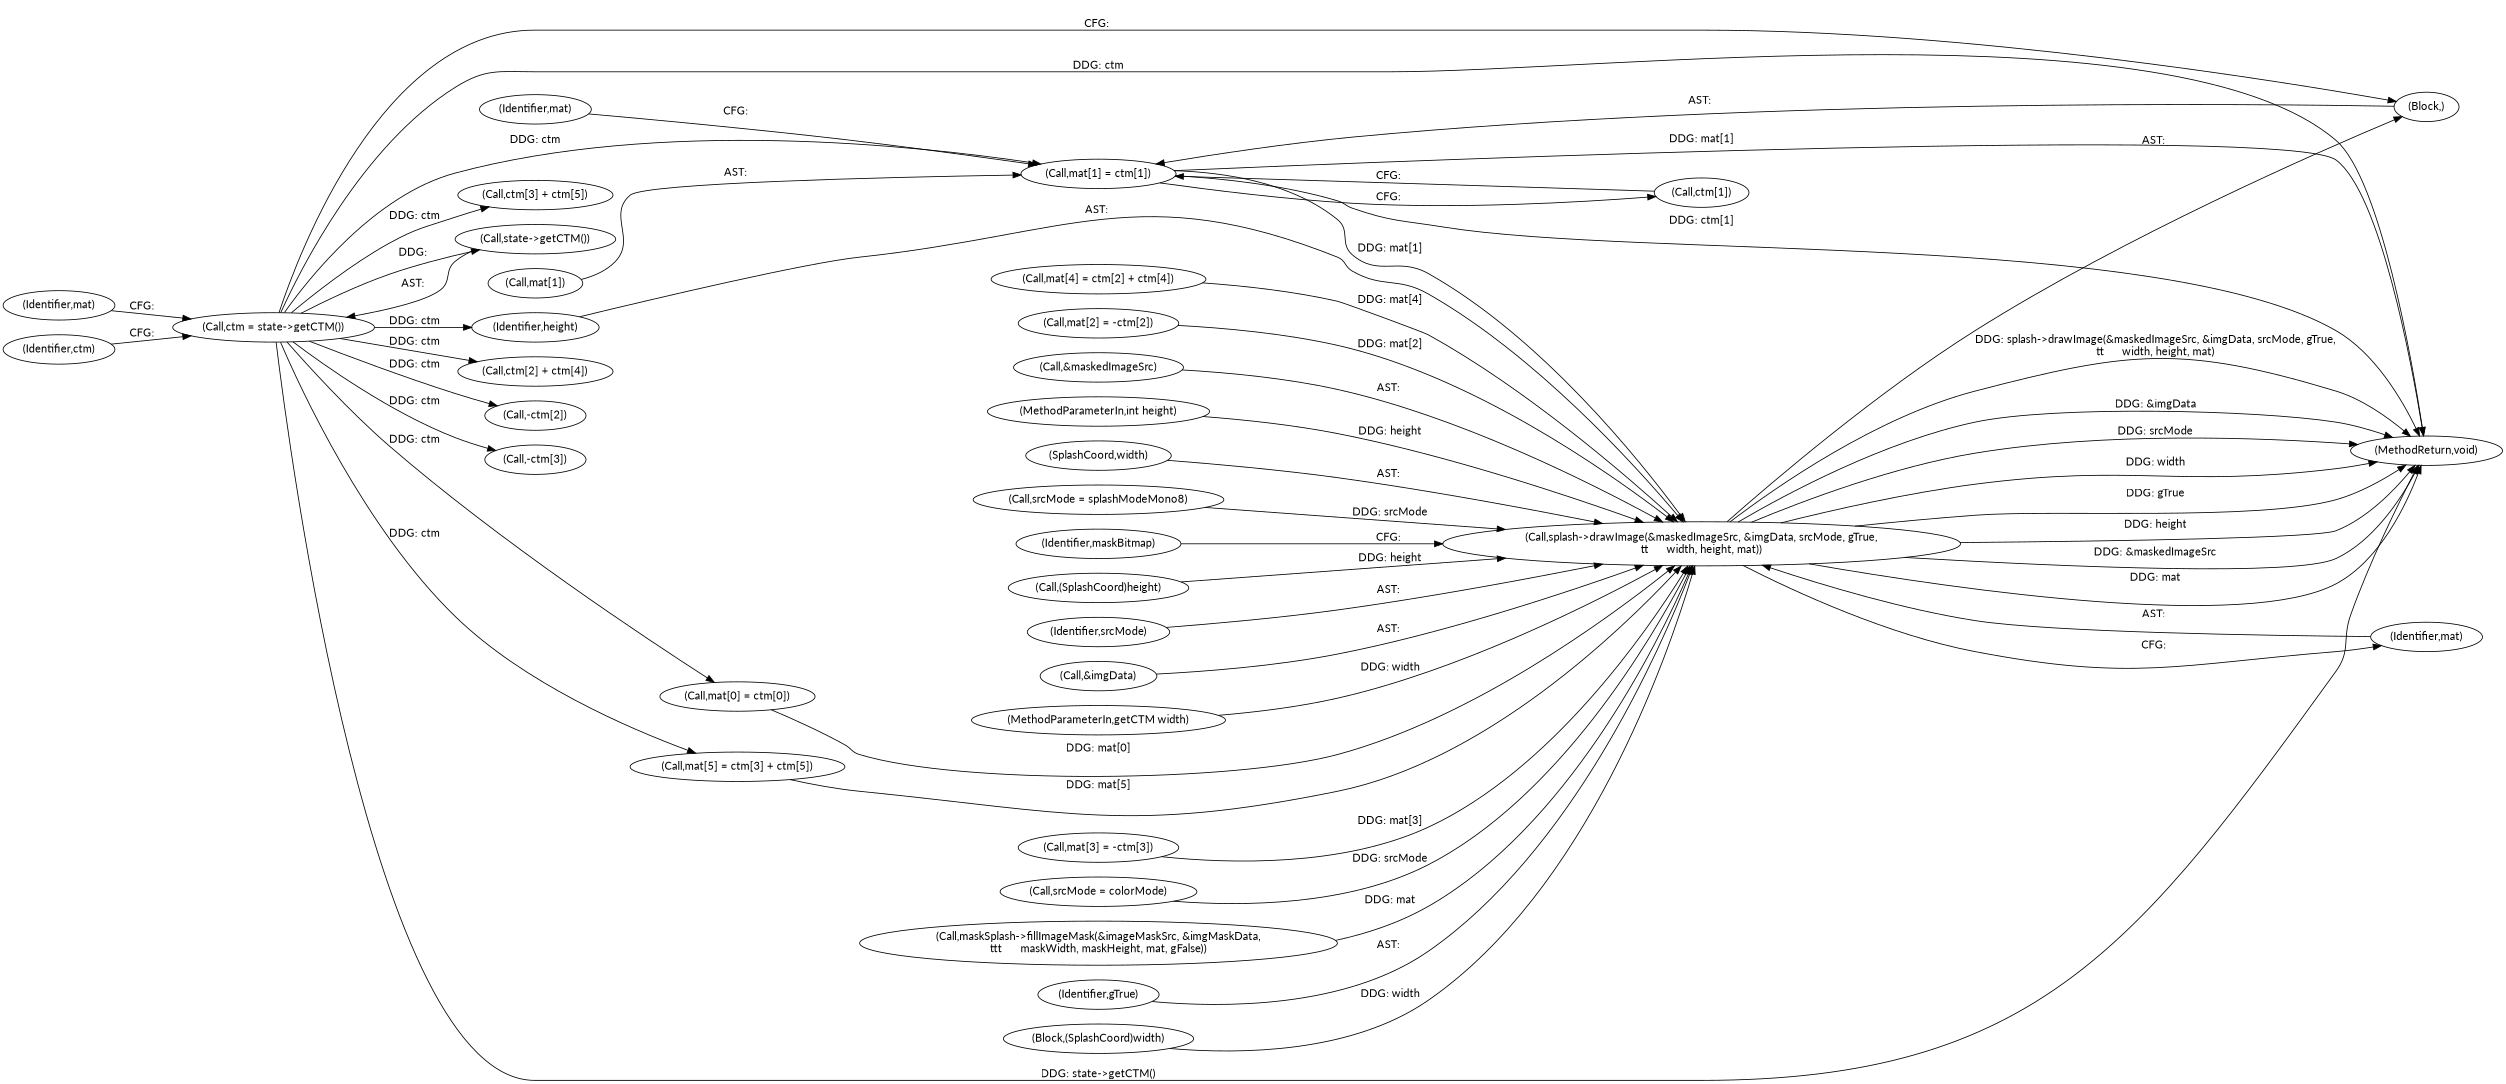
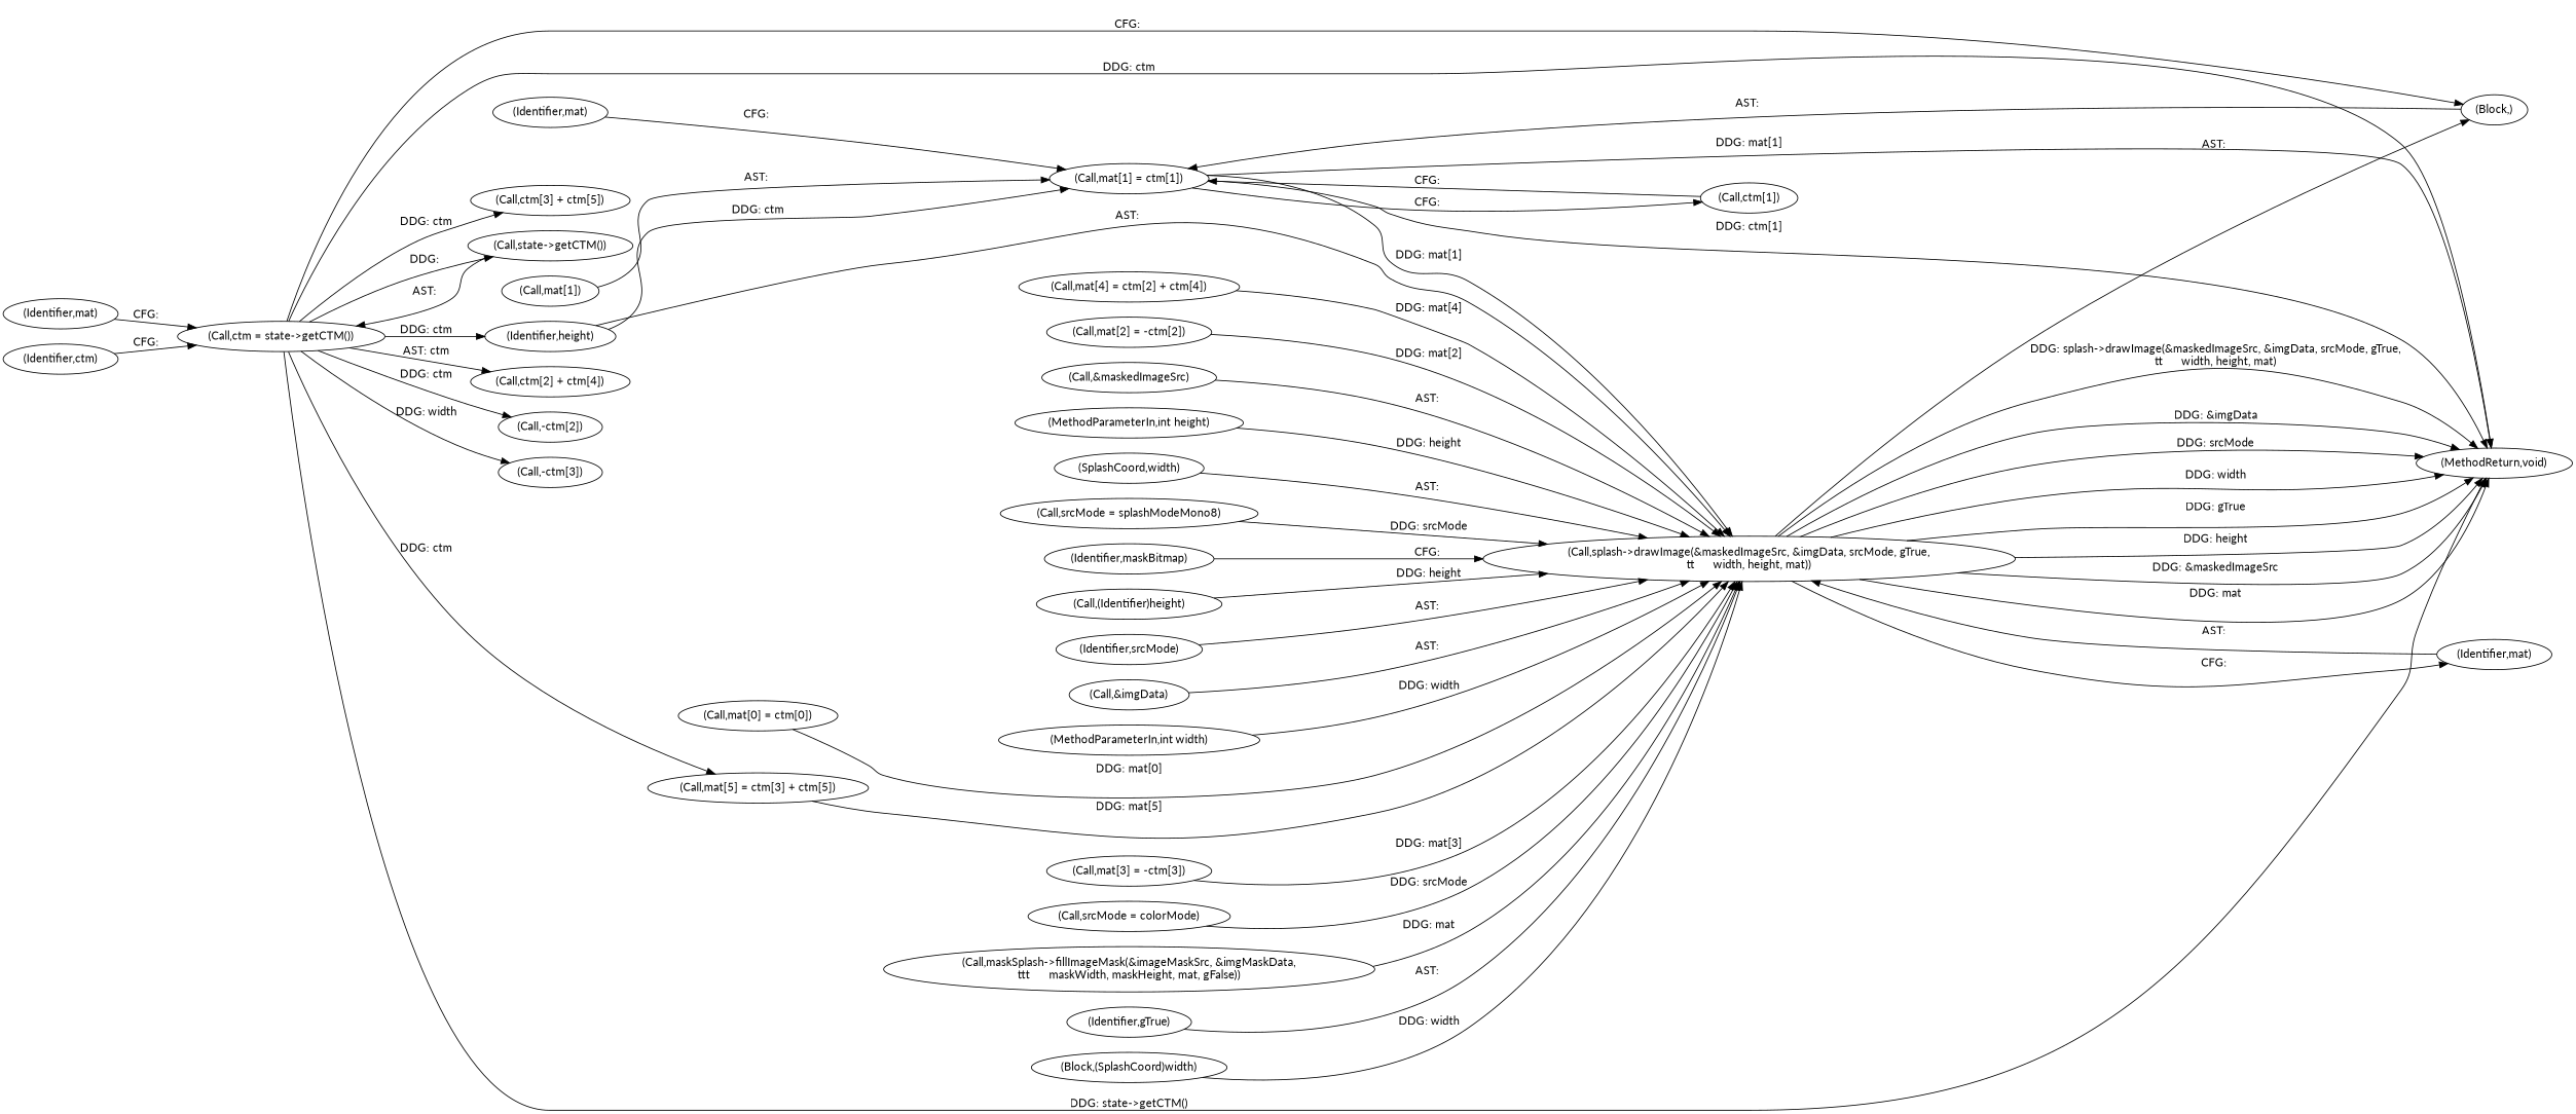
  digraph {
    fontname=Lato
    rankdir=LR
    node [fontname=Lato]
    edge [fontname=Lato]
    n1 [label="(Call,mat[1] = ctm[1])"]
    n2 [label="(Call,splash->drawImage(&maskedImageSrc, &imgData, srcMode, gTrue,\n\t\t      width, height, mat))"]
    n3 [label="(MethodReturn,void)"]
    n4 [label="(Call,ctm[1])"]
    n5 [label="(Block,)"]
    n6 [label="(Identifier,mat)"]
    n7 [label="(Call,ctm = state->getCTM())"]
    n8 [label="(Call,ctm[3] + ctm[5])"]
    n9 [label="(Call,state->getCTM())"]
    n10 [label="(Call,mat[0] = ctm[0])"]
    n11 [label="(Call,mat[5] = ctm[3] + ctm[5])"]
    n12 [label="(Call,ctm[2] + ctm[4])"]
    n13 [label="(Call,-ctm[2])"]
    n14 [label="(Call,-ctm[3])"]
    n15 [label="(Identifier,height)"]
    n16 [label="(Call,mat[4] = ctm[2] + ctm[4])"]
    n17 [label="(Call,mat[2] = -ctm[2])"]
    n18 [label="(Call,&maskedImageSrc)"]
    n19 [label="(MethodParameterIn,int height)"]
    n20 [label="(SplashCoord,width)"]
    n21 [label="(Call,srcMode = splashModeMono8)"]
    n22 [label="(Identifier,mat)"]
    n23 [label="(Identifier,maskBitmap)"]
    n24 [label="(Identifier,ctm)"]
    n25 [label="(Call,mat[1])"]
-   n26 [label="(Call,(SplashCoord)height)"]
+   n26 [label="(Call,(Identifier)height)"]
    n27 [label="(Identifier,srcMode)"]
    n28 [label="(Call,&imgData)"]
    n29 [label="(Identifier,mat)"]
-   n30 [label="(MethodParameterIn,getCTM width)"]
+   n30 [label="(MethodParameterIn,int width)"]
    n31 [label="(Call,mat[3] = -ctm[3])"]
    n32 [label="(Call,srcMode = colorMode)"]
    n33 [label="(Call,maskSplash->fillImageMask(&imageMaskSrc, &imgMaskData,\n\t\t\t      maskWidth, maskHeight, mat, gFalse))"]
    n34 [label="(Identifier,gTrue)"]
    n35 [label="(Block,(SplashCoord)width)"]
    n1 -> n2 [label="DDG: mat[1]"]
    n1 -> n3 [label="DDG: mat[1]"]
    n1 -> n3 [label="DDG: ctm[1]"]
    n1 -> n4 [label="CFG: "]
    n2 -> n3 [label="DDG: &maskedImageSrc"]
    n2 -> n3 [label="DDG: mat"]
    n2 -> n3 [label="DDG: splash->drawImage(&maskedImageSrc, &imgData, srcMode, gTrue,\n\t\t      width, height, mat)"]
    n2 -> n3 [label="DDG: &imgData"]
    n2 -> n3 [label="DDG: srcMode"]
    n2 -> n3 [label="DDG: width"]
    n2 -> n3 [label="DDG: gTrue"]
    n2 -> n3 [label="DDG: height"]
    n2 -> n5 [label="AST: "]
    n2 -> n6 [label="CFG: "]
    n4 -> n1 [label="CFG: "]
    n5 -> n1 [label="AST: "]
    n6 -> n2 [label="AST: "]
-   n7 -> n1 [label="DDG: ctm"]
+   n15 -> n1 [label="DDG: ctm"]
    n7 -> n3 [label="DDG: ctm"]
    n7 -> n3 [label="DDG: state->getCTM()"]
    n7 -> n5 [label="CFG: "]
    n7 -> n8 [label="DDG: ctm"]
    n7 -> n9 [label="DDG: "]
-   n7 -> n10 [label="DDG: ctm"]
    n7 -> n11 [label="DDG: ctm"]
-   n7 -> n12 [label="DDG: ctm"]
+   n7 -> n12 [label="AST: ctm"]
    n7 -> n13 [label="DDG: ctm"]
-   n7 -> n14 [label="DDG: ctm"]
+   n7 -> n14 [label="DDG: width"]
    n7 -> n15 [label="DDG: ctm"]
    n9 -> n7 [label="AST: "]
    n10 -> n2 [label="DDG: mat[0]"]
    n11 -> n2 [label="DDG: mat[5]"]
    n15 -> n2 [label="AST: "]
    n16 -> n2 [label="DDG: mat[4]"]
    n17 -> n2 [label="DDG: mat[2]"]
    n18 -> n2 [label="AST: "]
    n19 -> n2 [label="DDG: height"]
    n20 -> n2 [label="AST: "]
    n21 -> n2 [label="DDG: srcMode"]
    n22 -> n7 [label="CFG: "]
    n23 -> n2 [label="CFG: "]
    n24 -> n7 [label="CFG: "]
    n25 -> n1 [label="AST: "]
    n26 -> n2 [label="DDG: height"]
    n27 -> n2 [label="AST: "]
    n28 -> n2 [label="AST: "]
    n29 -> n1 [label="CFG: "]
    n30 -> n2 [label="DDG: width"]
    n31 -> n2 [label="DDG: mat[3]"]
    n32 -> n2 [label="DDG: srcMode"]
    n33 -> n2 [label="DDG: mat"]
    n34 -> n2 [label="AST: "]
    n35 -> n2 [label="DDG: width"]
  }
